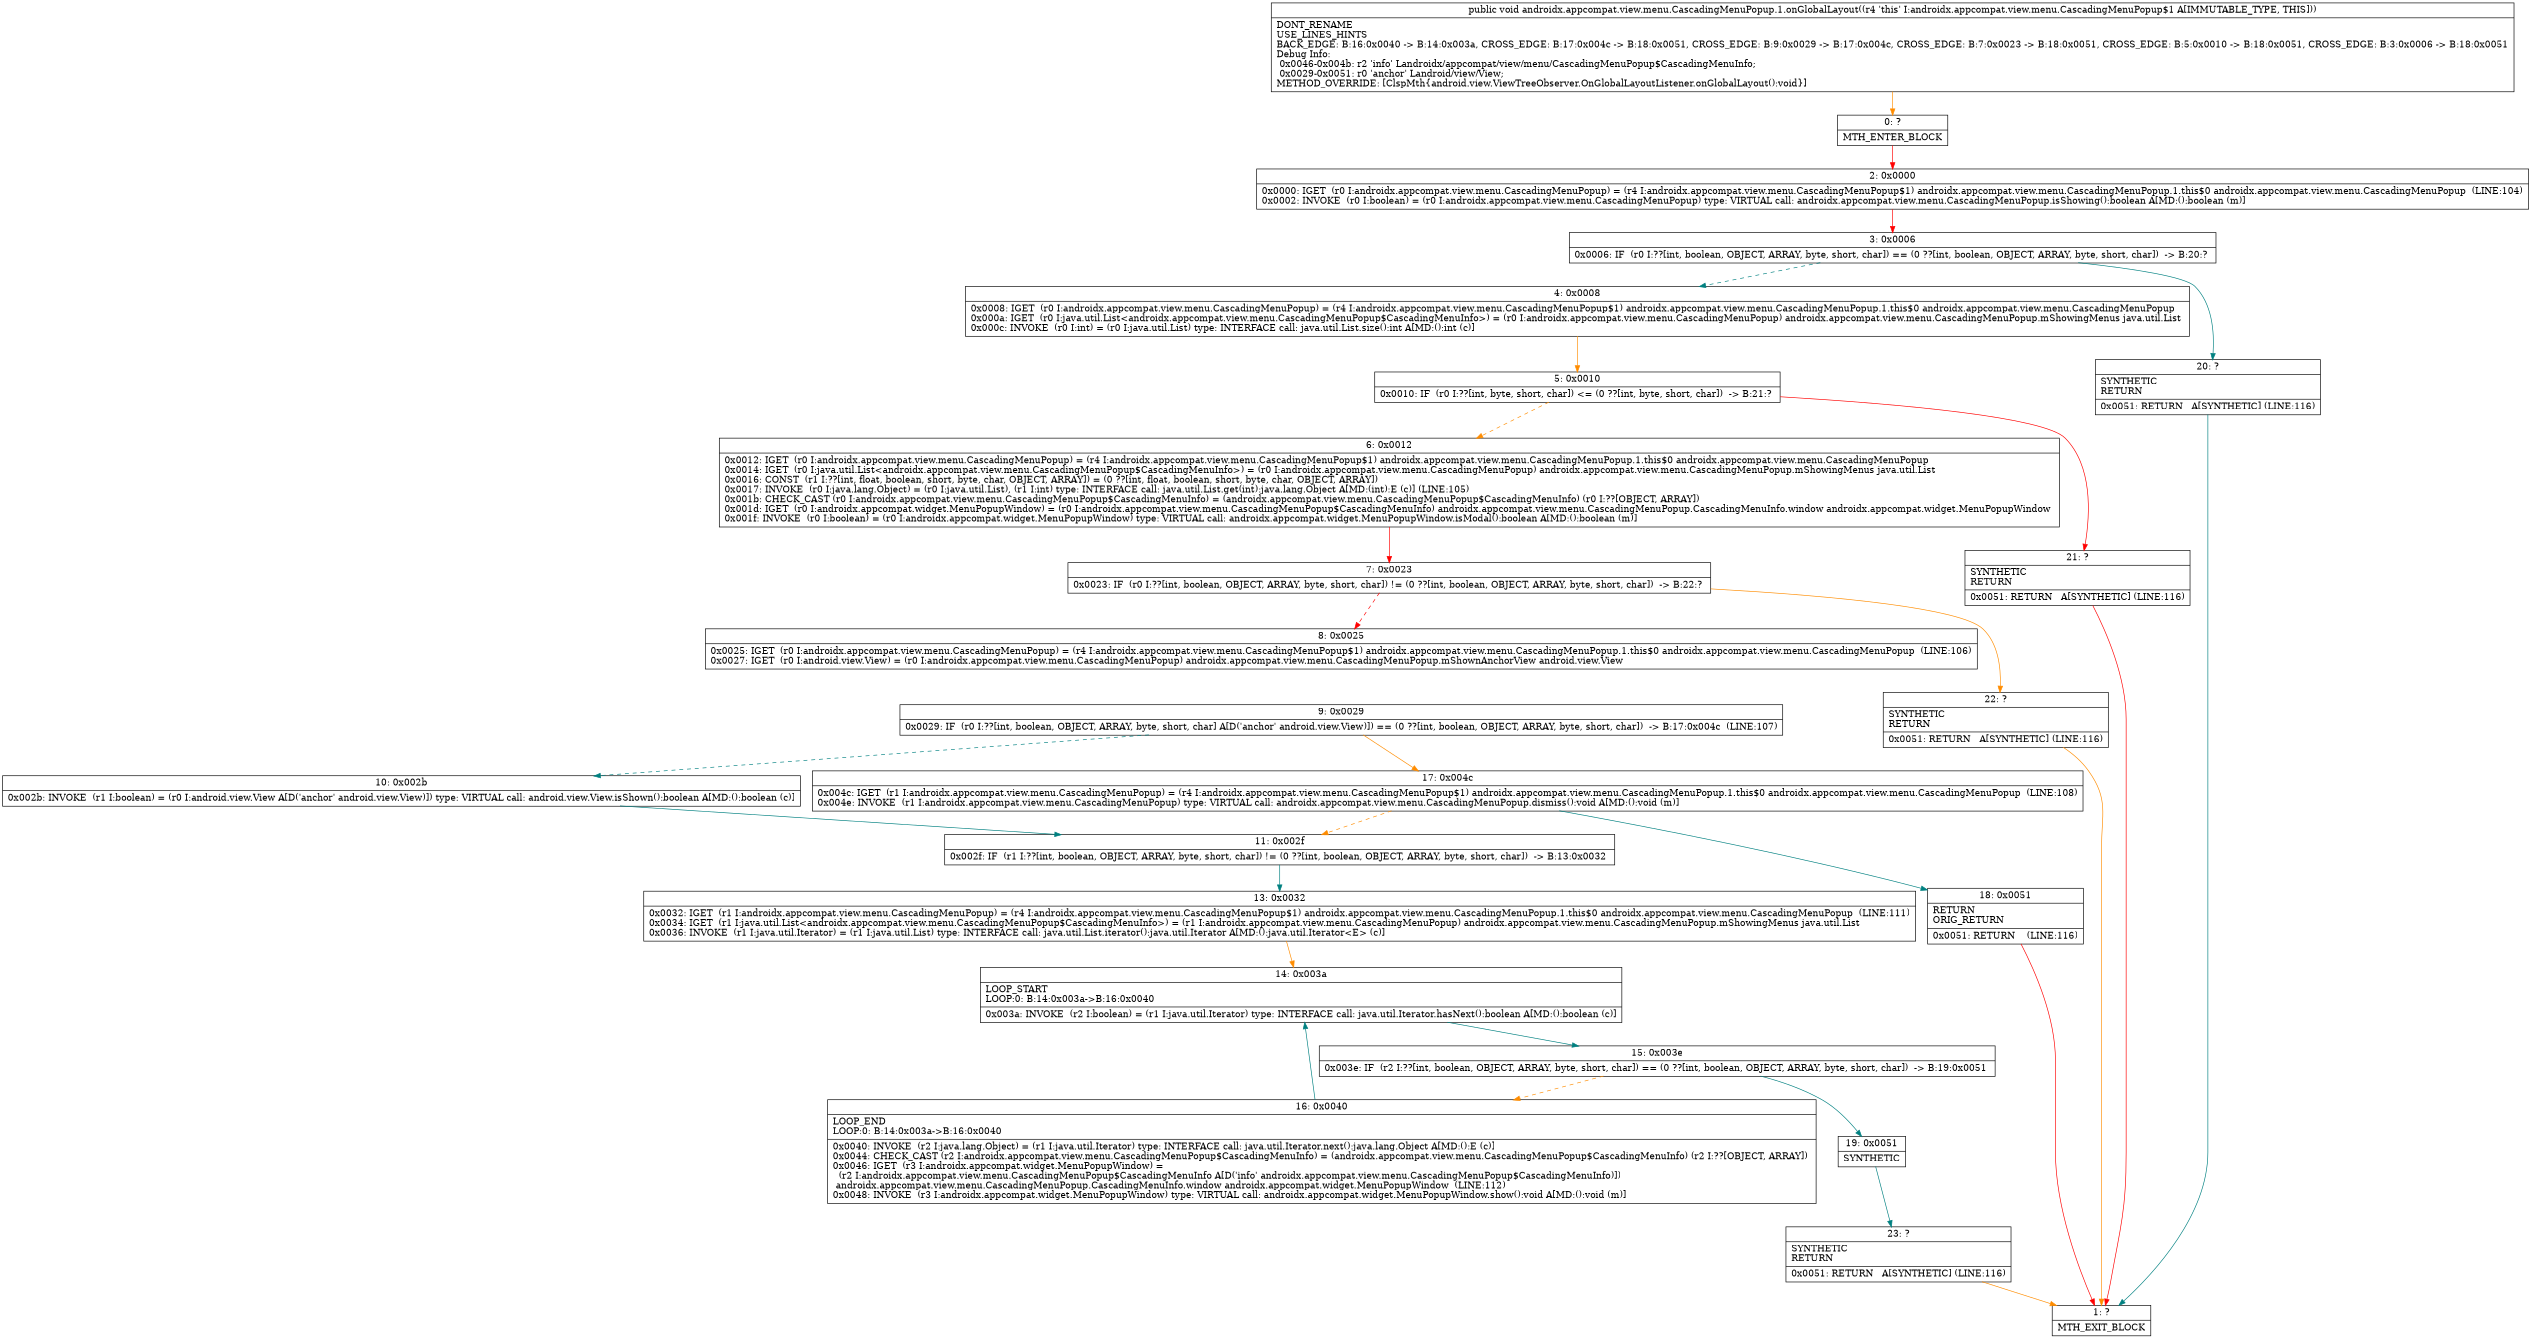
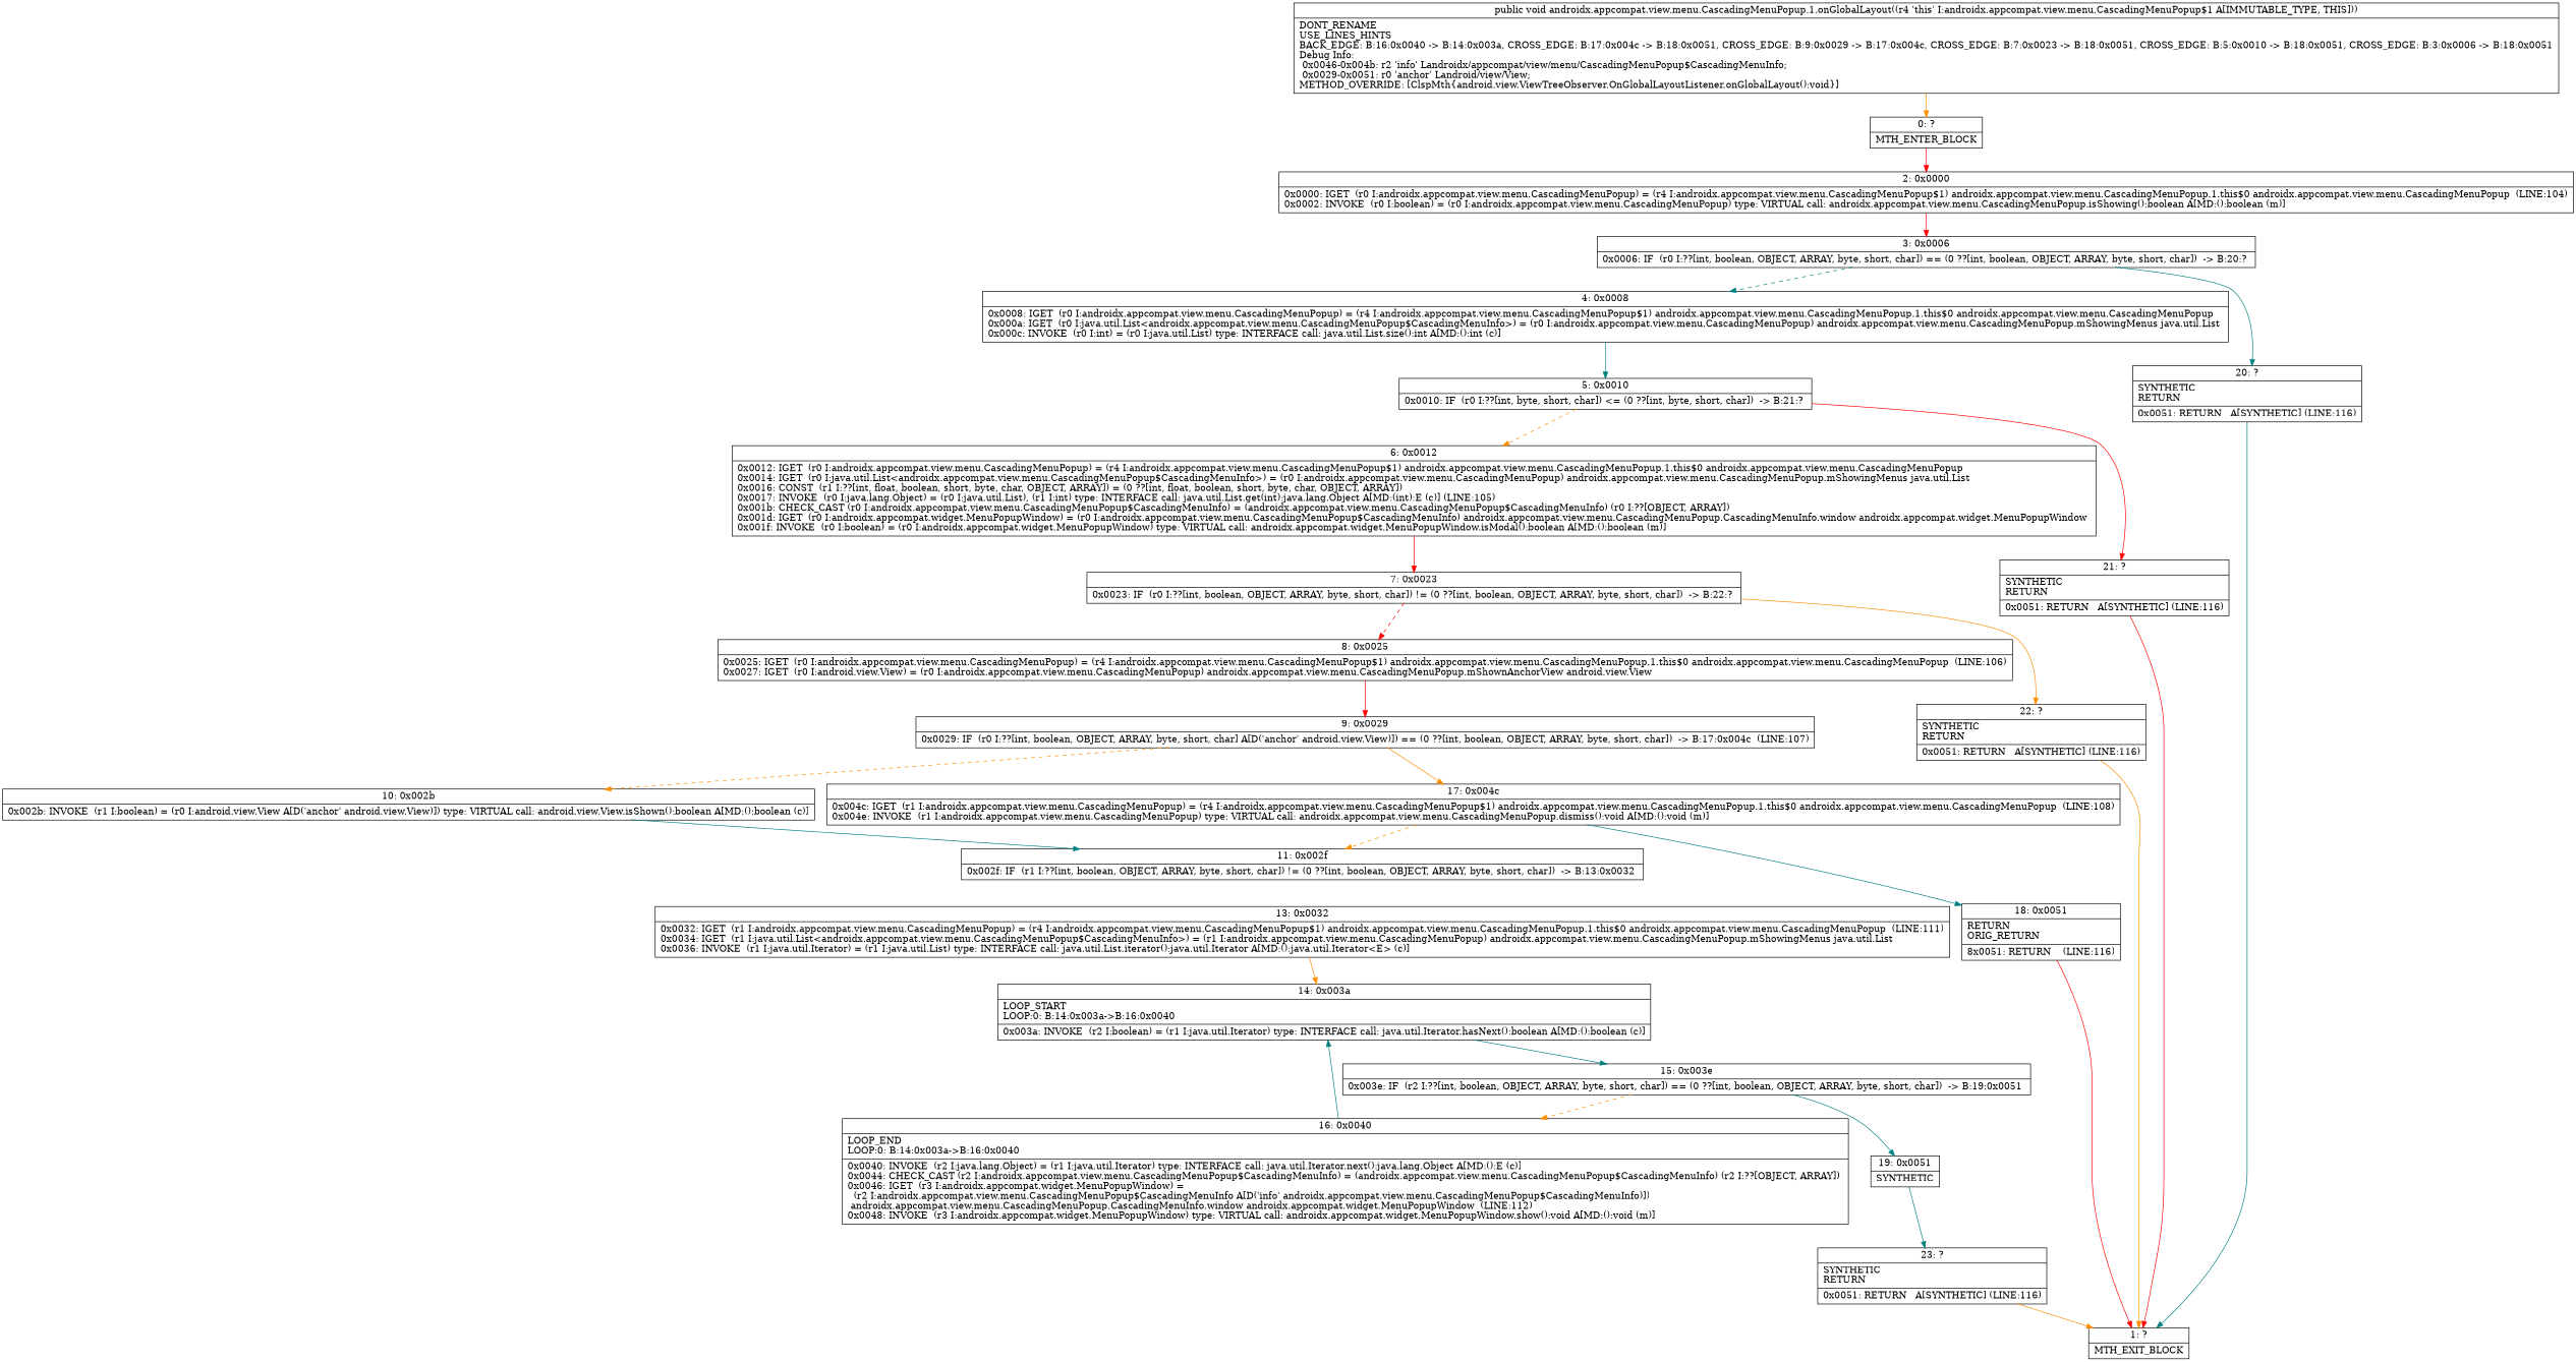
  digraph {
    node [shape=record]
    edge [color=darkorange]
    n1 [label="{0\:\ ?|MTH_ENTER_BLOCK\l}"]
    n2 [label="{2\:\ 0x0000|0x0000: IGET  (r0 I:androidx.appcompat.view.menu.CascadingMenuPopup) = (r4 I:androidx.appcompat.view.menu.CascadingMenuPopup$1) androidx.appcompat.view.menu.CascadingMenuPopup.1.this$0 androidx.appcompat.view.menu.CascadingMenuPopup  (LINE:104)\l0x0002: INVOKE  (r0 I:boolean) = (r0 I:androidx.appcompat.view.menu.CascadingMenuPopup) type: VIRTUAL call: androidx.appcompat.view.menu.CascadingMenuPopup.isShowing():boolean A[MD:():boolean (m)]\l}"]
    n3 [label="{3\:\ 0x0006|0x0006: IF  (r0 I:??[int, boolean, OBJECT, ARRAY, byte, short, char]) == (0 ??[int, boolean, OBJECT, ARRAY, byte, short, char])  \-\> B:20:? \l}"]
    n4 [label="{4\:\ 0x0008|0x0008: IGET  (r0 I:androidx.appcompat.view.menu.CascadingMenuPopup) = (r4 I:androidx.appcompat.view.menu.CascadingMenuPopup$1) androidx.appcompat.view.menu.CascadingMenuPopup.1.this$0 androidx.appcompat.view.menu.CascadingMenuPopup \l0x000a: IGET  (r0 I:java.util.List\<androidx.appcompat.view.menu.CascadingMenuPopup$CascadingMenuInfo\>) = (r0 I:androidx.appcompat.view.menu.CascadingMenuPopup) androidx.appcompat.view.menu.CascadingMenuPopup.mShowingMenus java.util.List \l0x000c: INVOKE  (r0 I:int) = (r0 I:java.util.List) type: INTERFACE call: java.util.List.size():int A[MD:():int (c)]\l}"]
    n5 [label="{20\:\ ?|SYNTHETIC\lRETURN\l|0x0051: RETURN   A[SYNTHETIC] (LINE:116)\l}"]
    n6 [label="{5\:\ 0x0010|0x0010: IF  (r0 I:??[int, byte, short, char]) \<= (0 ??[int, byte, short, char])  \-\> B:21:? \l}"]
    n7 [label="{1\:\ ?|MTH_EXIT_BLOCK\l}"]
    n8 [label="{6\:\ 0x0012|0x0012: IGET  (r0 I:androidx.appcompat.view.menu.CascadingMenuPopup) = (r4 I:androidx.appcompat.view.menu.CascadingMenuPopup$1) androidx.appcompat.view.menu.CascadingMenuPopup.1.this$0 androidx.appcompat.view.menu.CascadingMenuPopup \l0x0014: IGET  (r0 I:java.util.List\<androidx.appcompat.view.menu.CascadingMenuPopup$CascadingMenuInfo\>) = (r0 I:androidx.appcompat.view.menu.CascadingMenuPopup) androidx.appcompat.view.menu.CascadingMenuPopup.mShowingMenus java.util.List \l0x0016: CONST  (r1 I:??[int, float, boolean, short, byte, char, OBJECT, ARRAY]) = (0 ??[int, float, boolean, short, byte, char, OBJECT, ARRAY]) \l0x0017: INVOKE  (r0 I:java.lang.Object) = (r0 I:java.util.List), (r1 I:int) type: INTERFACE call: java.util.List.get(int):java.lang.Object A[MD:(int):E (c)] (LINE:105)\l0x001b: CHECK_CAST (r0 I:androidx.appcompat.view.menu.CascadingMenuPopup$CascadingMenuInfo) = (androidx.appcompat.view.menu.CascadingMenuPopup$CascadingMenuInfo) (r0 I:??[OBJECT, ARRAY]) \l0x001d: IGET  (r0 I:androidx.appcompat.widget.MenuPopupWindow) = (r0 I:androidx.appcompat.view.menu.CascadingMenuPopup$CascadingMenuInfo) androidx.appcompat.view.menu.CascadingMenuPopup.CascadingMenuInfo.window androidx.appcompat.widget.MenuPopupWindow \l0x001f: INVOKE  (r0 I:boolean) = (r0 I:androidx.appcompat.widget.MenuPopupWindow) type: VIRTUAL call: androidx.appcompat.widget.MenuPopupWindow.isModal():boolean A[MD:():boolean (m)]\l}"]
    n9 [label="{21\:\ ?|SYNTHETIC\lRETURN\l|0x0051: RETURN   A[SYNTHETIC] (LINE:116)\l}"]
    n10 [label="{7\:\ 0x0023|0x0023: IF  (r0 I:??[int, boolean, OBJECT, ARRAY, byte, short, char]) != (0 ??[int, boolean, OBJECT, ARRAY, byte, short, char])  \-\> B:22:? \l}"]
    n11 [label="{8\:\ 0x0025|0x0025: IGET  (r0 I:androidx.appcompat.view.menu.CascadingMenuPopup) = (r4 I:androidx.appcompat.view.menu.CascadingMenuPopup$1) androidx.appcompat.view.menu.CascadingMenuPopup.1.this$0 androidx.appcompat.view.menu.CascadingMenuPopup  (LINE:106)\l0x0027: IGET  (r0 I:android.view.View) = (r0 I:androidx.appcompat.view.menu.CascadingMenuPopup) androidx.appcompat.view.menu.CascadingMenuPopup.mShownAnchorView android.view.View \l}"]
    n12 [label="{22\:\ ?|SYNTHETIC\lRETURN\l|0x0051: RETURN   A[SYNTHETIC] (LINE:116)\l}"]
    n13 [label="{9\:\ 0x0029|0x0029: IF  (r0 I:??[int, boolean, OBJECT, ARRAY, byte, short, char] A[D('anchor' android.view.View)]) == (0 ??[int, boolean, OBJECT, ARRAY, byte, short, char])  \-\> B:17:0x004c  (LINE:107)\l}"]
    n14 [label="{10\:\ 0x002b|0x002b: INVOKE  (r1 I:boolean) = (r0 I:android.view.View A[D('anchor' android.view.View)]) type: VIRTUAL call: android.view.View.isShown():boolean A[MD:():boolean (c)]\l}"]
    n15 [label="{17\:\ 0x004c|0x004c: IGET  (r1 I:androidx.appcompat.view.menu.CascadingMenuPopup) = (r4 I:androidx.appcompat.view.menu.CascadingMenuPopup$1) androidx.appcompat.view.menu.CascadingMenuPopup.1.this$0 androidx.appcompat.view.menu.CascadingMenuPopup  (LINE:108)\l0x004e: INVOKE  (r1 I:androidx.appcompat.view.menu.CascadingMenuPopup) type: VIRTUAL call: androidx.appcompat.view.menu.CascadingMenuPopup.dismiss():void A[MD:():void (m)]\l}"]
    n16 [label="{11\:\ 0x002f|0x002f: IF  (r1 I:??[int, boolean, OBJECT, ARRAY, byte, short, char]) != (0 ??[int, boolean, OBJECT, ARRAY, byte, short, char])  \-\> B:13:0x0032 \l}"]
-   n17 [label="{18\:\ 0x0051|RETURN\lORIG_RETURN\l|0x0051: RETURN    (LINE:116)\l}"]
+   n17 [label="{18\:\ 0x0051|RETURN\lORIG_RETURN\l|8x0051: RETURN    (LINE:116)\l}"]
    n18 [label="{13\:\ 0x0032|0x0032: IGET  (r1 I:androidx.appcompat.view.menu.CascadingMenuPopup) = (r4 I:androidx.appcompat.view.menu.CascadingMenuPopup$1) androidx.appcompat.view.menu.CascadingMenuPopup.1.this$0 androidx.appcompat.view.menu.CascadingMenuPopup  (LINE:111)\l0x0034: IGET  (r1 I:java.util.List\<androidx.appcompat.view.menu.CascadingMenuPopup$CascadingMenuInfo\>) = (r1 I:androidx.appcompat.view.menu.CascadingMenuPopup) androidx.appcompat.view.menu.CascadingMenuPopup.mShowingMenus java.util.List \l0x0036: INVOKE  (r1 I:java.util.Iterator) = (r1 I:java.util.List) type: INTERFACE call: java.util.List.iterator():java.util.Iterator A[MD:():java.util.Iterator\<E\> (c)]\l}"]
    n19 [label="{14\:\ 0x003a|LOOP_START\lLOOP:0: B:14:0x003a\-\>B:16:0x0040\l|0x003a: INVOKE  (r2 I:boolean) = (r1 I:java.util.Iterator) type: INTERFACE call: java.util.Iterator.hasNext():boolean A[MD:():boolean (c)]\l}"]
    n20 [label="{15\:\ 0x003e|0x003e: IF  (r2 I:??[int, boolean, OBJECT, ARRAY, byte, short, char]) == (0 ??[int, boolean, OBJECT, ARRAY, byte, short, char])  \-\> B:19:0x0051 \l}"]
    n21 [label="{16\:\ 0x0040|LOOP_END\lLOOP:0: B:14:0x003a\-\>B:16:0x0040\l|0x0040: INVOKE  (r2 I:java.lang.Object) = (r1 I:java.util.Iterator) type: INTERFACE call: java.util.Iterator.next():java.lang.Object A[MD:():E (c)]\l0x0044: CHECK_CAST (r2 I:androidx.appcompat.view.menu.CascadingMenuPopup$CascadingMenuInfo) = (androidx.appcompat.view.menu.CascadingMenuPopup$CascadingMenuInfo) (r2 I:??[OBJECT, ARRAY]) \l0x0046: IGET  (r3 I:androidx.appcompat.widget.MenuPopupWindow) = \l  (r2 I:androidx.appcompat.view.menu.CascadingMenuPopup$CascadingMenuInfo A[D('info' androidx.appcompat.view.menu.CascadingMenuPopup$CascadingMenuInfo)])\l androidx.appcompat.view.menu.CascadingMenuPopup.CascadingMenuInfo.window androidx.appcompat.widget.MenuPopupWindow  (LINE:112)\l0x0048: INVOKE  (r3 I:androidx.appcompat.widget.MenuPopupWindow) type: VIRTUAL call: androidx.appcompat.widget.MenuPopupWindow.show():void A[MD:():void (m)]\l}"]
    n22 [label="{19\:\ 0x0051|SYNTHETIC\l}"]
    n23 [label="{23\:\ ?|SYNTHETIC\lRETURN\l|0x0051: RETURN   A[SYNTHETIC] (LINE:116)\l}"]
    n24 [label="{public void androidx.appcompat.view.menu.CascadingMenuPopup.1.onGlobalLayout((r4 'this' I:androidx.appcompat.view.menu.CascadingMenuPopup$1 A[IMMUTABLE_TYPE, THIS]))  | DONT_RENAME\lUSE_LINES_HINTS\lBACK_EDGE: B:16:0x0040 \-\> B:14:0x003a, CROSS_EDGE: B:17:0x004c \-\> B:18:0x0051, CROSS_EDGE: B:9:0x0029 \-\> B:17:0x004c, CROSS_EDGE: B:7:0x0023 \-\> B:18:0x0051, CROSS_EDGE: B:5:0x0010 \-\> B:18:0x0051, CROSS_EDGE: B:3:0x0006 \-\> B:18:0x0051\lDebug Info:\l  0x0046\-0x004b: r2 'info' Landroidx\/appcompat\/view\/menu\/CascadingMenuPopup$CascadingMenuInfo;\l  0x0029\-0x0051: r0 'anchor' Landroid\/view\/View;\lMETHOD_OVERRIDE: [ClspMth\{android.view.ViewTreeObserver.OnGlobalLayoutListener.onGlobalLayout():void\}]\l}"]
    n1 -> n2 [color=red]
    n2 -> n3 [color=red]
    n3 -> n4 [color=teal style=dashed]
    n3 -> n5 [color=teal]
-   n4 -> n6
+   n4 -> n6 [color=teal]
    n5 -> n7 [color=teal]
    n6 -> n8 [style=dashed]
    n6 -> n9 [color=red]
    n8 -> n10 [color=red]
    n9 -> n7 [color=red]
    n10 -> n11 [color=red style=dashed]
    n10 -> n12
+   n11 -> n13 [color=red]
    n12 -> n7
-   n13 -> n14 [color=teal style=dashed]
+   n13 -> n14 [style=dashed]
    n13 -> n15
    n14 -> n16 [color=teal]
    n15 -> n16 [style=dashed]
    n15 -> n17 [color=teal]
-   n16 -> n18 [color=teal]
    n17 -> n7 [color=red]
    n18 -> n19
    n19 -> n20 [color=teal]
    n20 -> n21 [style=dashed]
    n20 -> n22 [color=teal]
    n21 -> n19 [color=teal]
    n22 -> n23 [color=teal]
    n23 -> n7
    n24 -> n1
  }
